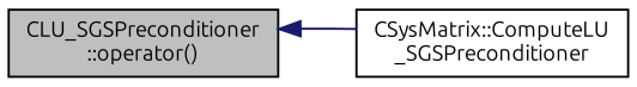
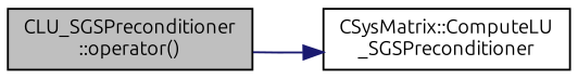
  digraph {
    rankdir=LR
    fontname=Ubuntu
    node [color=black fontname=Ubuntu fontsize=10 shape=record style=filled]
    n1 [fillcolor=grey75 fontcolor=black height=0.2 label="CLU_SGSPreconditioner\l::operator()" width=0.4]
    n2 [fillcolor=white height=0.2 label="CSysMatrix::ComputeLU\l_SGSPreconditioner" width=0.4]
-   n2 -> n1 [color=midnightblue fontname=Ubuntu fontsize=10 labelfontname=Helvetica labelfontsize=10 style=solid]
+   n1 -> n2 [color=midnightblue fontname=Ubuntu fontsize=10 labelfontname=Helvetica labelfontsize=10 style=solid]
  }
